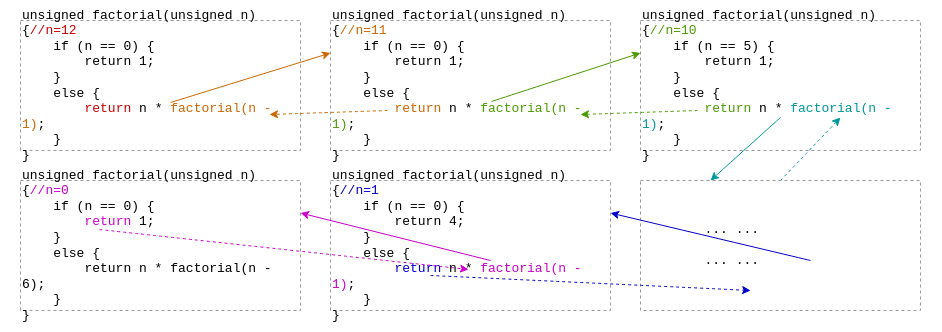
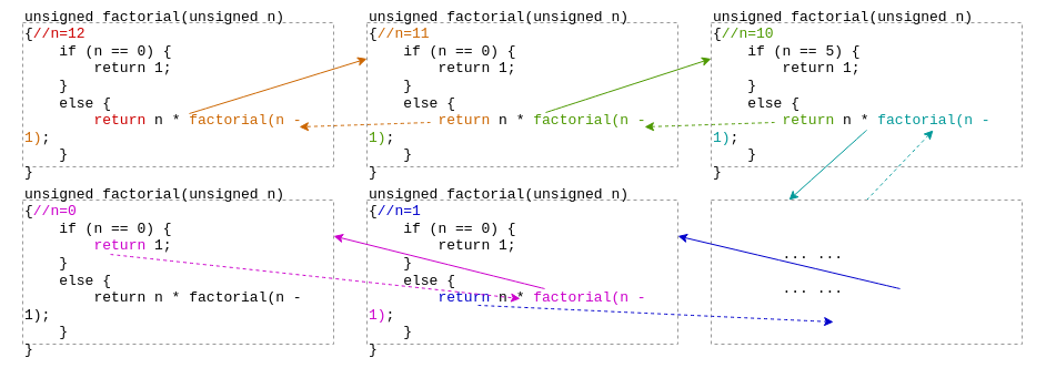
  <mxCell id="0" />
  <mxCell id="1" parent="0" />
  <mxCell id="2" value="&lt;div style=&quot;border-color: var(--border-color); font-family: Consolas, &amp;quot;Courier New&amp;quot;, monospace; font-size: 13px;&quot;&gt;unsigned factorial(unsigned n) {&lt;font color=&quot;#cc6600&quot;&gt;//n=11&lt;/font&gt;&lt;/div&gt;&lt;div style=&quot;border-color: var(--border-color); font-family: Consolas, &amp;quot;Courier New&amp;quot;, monospace; font-size: 13px;&quot;&gt;&amp;nbsp; &amp;nbsp; if (n == 0) {&lt;/div&gt;&lt;div style=&quot;border-color: var(--border-color); font-family: Consolas, &amp;quot;Courier New&amp;quot;, monospace; font-size: 13px;&quot;&gt;&amp;nbsp; &amp;nbsp; &amp;nbsp; &amp;nbsp; return 1;&lt;/div&gt;&lt;div style=&quot;border-color: var(--border-color); font-family: Consolas, &amp;quot;Courier New&amp;quot;, monospace; font-size: 13px;&quot;&gt;&amp;nbsp; &amp;nbsp; }&lt;/div&gt;&lt;div style=&quot;border-color: var(--border-color); font-family: Consolas, &amp;quot;Courier New&amp;quot;, monospace; font-size: 13px;&quot;&gt;&amp;nbsp; &amp;nbsp; else {&lt;/div&gt;&lt;div style=&quot;border-color: var(--border-color); font-family: Consolas, &amp;quot;Courier New&amp;quot;, monospace; font-size: 13px;&quot;&gt;&amp;nbsp; &amp;nbsp; &amp;nbsp; &amp;nbsp; &lt;font color=&quot;#cc6600&quot;&gt;return&lt;/font&gt; n * &lt;font color=&quot;#4d9900&quot;&gt;factorial(n - 1)&lt;/font&gt;;&lt;/div&gt;&lt;div style=&quot;border-color: var(--border-color); font-family: Consolas, &amp;quot;Courier New&amp;quot;, monospace; font-size: 13px;&quot;&gt;&amp;nbsp; &amp;nbsp; }&lt;/div&gt;&lt;div style=&quot;border-color: var(--border-color); font-family: Consolas, &amp;quot;Courier New&amp;quot;, monospace; font-size: 13px;&quot;&gt;}&lt;/div&gt;" style="text;html=1;align=left;verticalAlign=middle;whiteSpace=wrap;rounded=0;strokeColor=#999999;strokeWidth=1;dashed=1;" parent="1" vertex="1"><mxGeometry x="330" width="280" height="130" as="geometry" y="20" /></mxCell>
  <mxCell id="3" value="" style="curved=1;endArrow=classic;html=1;rounded=0;entryX=0;entryY=0.25;entryDx=0;entryDy=0;strokeColor=#4D9900;" parent="1" target="8" edge="1"><mxGeometry width="50" height="50" relative="1" as="geometry"><mxPoint x="491" y="101" as="sourcePoint" /><mxPoint x="661" y="34" as="targetPoint" /><Array as="points" /></mxGeometry></mxCell>
  <mxCell id="4" value="" style="curved=1;endArrow=classic;html=1;rounded=0;entryX=0;entryY=0;entryDx=0;entryDy=0;strokeColor=#4D9900;dashed=1;" parent="1" edge="1"><mxGeometry width="50" height="50" relative="1" as="geometry"><mxPoint x="697" y="110" as="sourcePoint" /><mxPoint x="580" y="114" as="targetPoint" /><Array as="points" /></mxGeometry></mxCell>
  <mxCell id="5" value="&lt;div style=&quot;border-color: var(--border-color); font-family: Consolas, &amp;quot;Courier New&amp;quot;, monospace; font-size: 13px;&quot;&gt;unsigned factorial(unsigned n) {&lt;font style=&quot;&quot; color=&quot;#cc0000&quot;&gt;//n=12&lt;/font&gt;&lt;/div&gt;&lt;div style=&quot;border-color: var(--border-color); font-family: Consolas, &amp;quot;Courier New&amp;quot;, monospace; font-size: 13px;&quot;&gt;&amp;nbsp; &amp;nbsp; if (n == 0) {&lt;/div&gt;&lt;div style=&quot;border-color: var(--border-color); font-family: Consolas, &amp;quot;Courier New&amp;quot;, monospace; font-size: 13px;&quot;&gt;&amp;nbsp; &amp;nbsp; &amp;nbsp; &amp;nbsp; return 1;&lt;/div&gt;&lt;div style=&quot;border-color: var(--border-color); font-family: Consolas, &amp;quot;Courier New&amp;quot;, monospace; font-size: 13px;&quot;&gt;&amp;nbsp; &amp;nbsp; }&lt;/div&gt;&lt;div style=&quot;border-color: var(--border-color); font-family: Consolas, &amp;quot;Courier New&amp;quot;, monospace; font-size: 13px;&quot;&gt;&amp;nbsp; &amp;nbsp; else {&lt;/div&gt;&lt;div style=&quot;border-color: var(--border-color); font-family: Consolas, &amp;quot;Courier New&amp;quot;, monospace; font-size: 13px;&quot;&gt;&amp;nbsp; &amp;nbsp; &amp;nbsp; &amp;nbsp; &lt;font color=&quot;#cc0000&quot;&gt;return&lt;/font&gt; n * &lt;font color=&quot;#cc6600&quot;&gt;factorial(n - 1)&lt;/font&gt;;&lt;/div&gt;&lt;div style=&quot;border-color: var(--border-color); font-family: Consolas, &amp;quot;Courier New&amp;quot;, monospace; font-size: 13px;&quot;&gt;&amp;nbsp; &amp;nbsp; }&lt;/div&gt;&lt;div style=&quot;border-color: var(--border-color); font-family: Consolas, &amp;quot;Courier New&amp;quot;, monospace; font-size: 13px;&quot;&gt;}&lt;/div&gt;" style="text;html=1;align=left;verticalAlign=middle;whiteSpace=wrap;rounded=0;strokeColor=#999999;strokeWidth=1;dashed=1;" parent="1" vertex="1"><mxGeometry width="280" height="130" as="geometry" x="20" y="20" /></mxCell>
  <mxCell id="6" value="" style="curved=1;endArrow=classic;html=1;rounded=0;entryX=0;entryY=0.25;entryDx=0;entryDy=0;strokeColor=#CC6600;" parent="1" target="2" edge="1"><mxGeometry width="50" height="50" relative="1" as="geometry"><mxPoint x="170" y="102" as="sourcePoint" /><mxPoint x="340" y="35" as="targetPoint" /><Array as="points" /></mxGeometry></mxCell>
  <mxCell id="7" value="" style="curved=1;endArrow=classic;html=1;rounded=0;entryX=0;entryY=0;entryDx=0;entryDy=0;strokeColor=#CC6600;dashed=1;" parent="1" edge="1"><mxGeometry width="50" height="50" relative="1" as="geometry"><mxPoint x="387" y="110" as="sourcePoint" /><mxPoint x="269" y="114" as="targetPoint" /><Array as="points" /></mxGeometry></mxCell>
  <mxCell id="8" value="&lt;div style=&quot;border-color: var(--border-color); font-family: Consolas, &amp;quot;Courier New&amp;quot;, monospace; font-size: 13px;&quot;&gt;unsigned factorial(unsigned n) {&lt;font color=&quot;#4d9900&quot;&gt;//n=10&lt;/font&gt;&lt;/div&gt;&lt;div style=&quot;border-color: var(--border-color); font-family: Consolas, &amp;quot;Courier New&amp;quot;, monospace; font-size: 13px;&quot;&gt;&amp;nbsp; &amp;nbsp; if (n == 5) {&lt;/div&gt;&lt;div style=&quot;border-color: var(--border-color); font-family: Consolas, &amp;quot;Courier New&amp;quot;, monospace; font-size: 13px;&quot;&gt;&amp;nbsp; &amp;nbsp; &amp;nbsp; &amp;nbsp; return 1;&lt;/div&gt;&lt;div style=&quot;border-color: var(--border-color); font-family: Consolas, &amp;quot;Courier New&amp;quot;, monospace; font-size: 13px;&quot;&gt;&amp;nbsp; &amp;nbsp; }&lt;/div&gt;&lt;div style=&quot;border-color: var(--border-color); font-family: Consolas, &amp;quot;Courier New&amp;quot;, monospace; font-size: 13px;&quot;&gt;&amp;nbsp; &amp;nbsp; else {&lt;/div&gt;&lt;div style=&quot;border-color: var(--border-color); font-family: Consolas, &amp;quot;Courier New&amp;quot;, monospace; font-size: 13px;&quot;&gt;&amp;nbsp; &amp;nbsp; &amp;nbsp; &amp;nbsp; &lt;font color=&quot;#4d9900&quot;&gt;return&lt;/font&gt; n * &lt;font color=&quot;#009999&quot;&gt;factorial(n - 1)&lt;/font&gt;;&lt;/div&gt;&lt;div style=&quot;border-color: var(--border-color); font-family: Consolas, &amp;quot;Courier New&amp;quot;, monospace; font-size: 13px;&quot;&gt;&amp;nbsp; &amp;nbsp; }&lt;/div&gt;&lt;div style=&quot;border-color: var(--border-color); font-family: Consolas, &amp;quot;Courier New&amp;quot;, monospace; font-size: 13px;&quot;&gt;}&lt;/div&gt;" style="text;html=1;align=left;verticalAlign=middle;whiteSpace=wrap;rounded=0;strokeColor=#999999;strokeWidth=1;dashed=1;" parent="1" vertex="1"><mxGeometry x="640" width="280" height="130" as="geometry" y="20" /></mxCell>
  <mxCell id="9" value="" style="curved=1;endArrow=classic;html=1;rounded=0;entryX=0.25;entryY=0;entryDx=0;entryDy=0;strokeColor=#009999;" parent="1" target="11" edge="1"><mxGeometry width="50" height="50" relative="1" as="geometry"><mxPoint x="780" y="117" as="sourcePoint" /><mxPoint x="710" y="190" as="targetPoint" /><Array as="points" /></mxGeometry></mxCell>
  <mxCell id="10" value="" style="curved=1;endArrow=classic;html=1;rounded=0;strokeColor=#009999;exitX=0.5;exitY=0;exitDx=0;exitDy=0;dashed=1;" parent="1" source="11" edge="1"><mxGeometry width="50" height="50" relative="1" as="geometry"><mxPoint x="798.118" y="190" as="sourcePoint" /><mxPoint x="840" y="117" as="targetPoint" /><Array as="points" /></mxGeometry></mxCell>
  <mxCell id="11" value="&lt;div style=&quot;border-color: var(--border-color); font-family: Consolas, &amp;quot;Courier New&amp;quot;, monospace; font-size: 13px;&quot;&gt;&lt;span style=&quot;white-space: pre;&quot;&gt;&#09;&lt;/span&gt;... ...&lt;/div&gt;&lt;div style=&quot;border-color: var(--border-color); font-family: Consolas, &amp;quot;Courier New&amp;quot;, monospace; font-size: 13px;&quot;&gt;&lt;br&gt;&lt;/div&gt;&lt;div style=&quot;border-color: var(--border-color); font-family: Consolas, &amp;quot;Courier New&amp;quot;, monospace; font-size: 13px;&quot;&gt;&lt;span style=&quot;white-space: pre;&quot;&gt;&#09;&lt;/span&gt;... ...&lt;br&gt;&lt;/div&gt;" style="text;html=1;align=left;verticalAlign=middle;whiteSpace=wrap;rounded=0;strokeColor=#999999;strokeWidth=1;dashed=1;" parent="1" vertex="1"><mxGeometry x="640" y="180" width="280" height="130" as="geometry" /></mxCell>
- <mxCell id="12" value="&lt;div style=&quot;border-color: var(--border-color); font-family: Consolas, &amp;quot;Courier New&amp;quot;, monospace; font-size: 13px;&quot;&gt;unsigned factorial(unsigned n) {&lt;font color=&quot;#0000cc&quot;&gt;//n=1&lt;/font&gt;&lt;/div&gt;&lt;div style=&quot;border-color: var(--border-color); font-family: Consolas, &amp;quot;Courier New&amp;quot;, monospace; font-size: 13px;&quot;&gt;&amp;nbsp; &amp;nbsp; if (n == 0) {&lt;/div&gt;&lt;div style=&quot;border-color: var(--border-color); font-family: Consolas, &amp;quot;Courier New&amp;quot;, monospace; font-size: 13px;&quot;&gt;&amp;nbsp; &amp;nbsp; &amp;nbsp; &amp;nbsp; return 4;&lt;/div&gt;&lt;div style=&quot;border-color: var(--border-color); font-family: Consolas, &amp;quot;Courier New&amp;quot;, monospace; font-size: 13px;&quot;&gt;&amp;nbsp; &amp;nbsp; }&lt;/div&gt;&lt;div style=&quot;border-color: var(--border-color); font-family: Consolas, &amp;quot;Courier New&amp;quot;, monospace; font-size: 13px;&quot;&gt;&amp;nbsp; &amp;nbsp; else {&lt;/div&gt;&lt;div style=&quot;border-color: var(--border-color); font-family: Consolas, &amp;quot;Courier New&amp;quot;, monospace; font-size: 13px;&quot;&gt;&amp;nbsp; &amp;nbsp; &amp;nbsp; &amp;nbsp; &lt;font color=&quot;#0000cc&quot;&gt;return&lt;/font&gt; n * &lt;font color=&quot;#cc00cc&quot;&gt;factorial(n - 1)&lt;/font&gt;;&lt;/div&gt;&lt;div style=&quot;border-color: var(--border-color); font-family: Consolas, &amp;quot;Courier New&amp;quot;, monospace; font-size: 13px;&quot;&gt;&amp;nbsp; &amp;nbsp; }&lt;/div&gt;&lt;div style=&quot;border-color: var(--border-color); font-family: Consolas, &amp;quot;Courier New&amp;quot;, monospace; font-size: 13px;&quot;&gt;}&lt;/div&gt;" style="text;html=1;align=left;verticalAlign=middle;whiteSpace=wrap;rounded=0;strokeColor=#999999;strokeWidth=1;dashed=1;" parent="1" vertex="1"><mxGeometry x="330" y="180" width="280" height="130" as="geometry" /></mxCell>
- <mxCell id="13" value="&lt;div style=&quot;border-color: var(--border-color); font-family: Consolas, &amp;quot;Courier New&amp;quot;, monospace; font-size: 13px;&quot;&gt;unsigned factorial(unsigned n) {&lt;font color=&quot;#cc00cc&quot;&gt;//n=0&lt;/font&gt;&lt;/div&gt;&lt;div style=&quot;border-color: var(--border-color); font-family: Consolas, &amp;quot;Courier New&amp;quot;, monospace; font-size: 13px;&quot;&gt;&amp;nbsp; &amp;nbsp; if (n == 0) {&lt;/div&gt;&lt;div style=&quot;border-color: var(--border-color); font-family: Consolas, &amp;quot;Courier New&amp;quot;, monospace; font-size: 13px;&quot;&gt;&amp;nbsp; &amp;nbsp; &amp;nbsp; &amp;nbsp; &lt;font color=&quot;#cc00cc&quot;&gt;return&lt;/font&gt; 1;&lt;/div&gt;&lt;div style=&quot;border-color: var(--border-color); font-family: Consolas, &amp;quot;Courier New&amp;quot;, monospace; font-size: 13px;&quot;&gt;&amp;nbsp; &amp;nbsp; }&lt;/div&gt;&lt;div style=&quot;border-color: var(--border-color); font-family: Consolas, &amp;quot;Courier New&amp;quot;, monospace; font-size: 13px;&quot;&gt;&amp;nbsp; &amp;nbsp; else {&lt;/div&gt;&lt;div style=&quot;border-color: var(--border-color); font-family: Consolas, &amp;quot;Courier New&amp;quot;, monospace; font-size: 13px;&quot;&gt;&amp;nbsp; &amp;nbsp; &amp;nbsp; &amp;nbsp; return n * factorial(n - 6);&lt;/div&gt;&lt;div style=&quot;border-color: var(--border-color); font-family: Consolas, &amp;quot;Courier New&amp;quot;, monospace; font-size: 13px;&quot;&gt;&amp;nbsp; &amp;nbsp; }&lt;/div&gt;&lt;div style=&quot;border-color: var(--border-color); font-family: Consolas, &amp;quot;Courier New&amp;quot;, monospace; font-size: 13px;&quot;&gt;}&lt;/div&gt;" style="text;html=1;align=left;verticalAlign=middle;whiteSpace=wrap;rounded=0;strokeColor=#999999;strokeWidth=1;dashed=1;" parent="1" vertex="1"><mxGeometry y="180" width="280" height="130" as="geometry" x="20" /></mxCell>
+ <mxCell id="12" value="&lt;div style=&quot;border-color: var(--border-color); font-family: Consolas, &amp;quot;Courier New&amp;quot;, monospace; font-size: 13px;&quot;&gt;unsigned factorial(unsigned n) {&lt;font color=&quot;#0000cc&quot;&gt;//n=1&lt;/font&gt;&lt;/div&gt;&lt;div style=&quot;border-color: var(--border-color); font-family: Consolas, &amp;quot;Courier New&amp;quot;, monospace; font-size: 13px;&quot;&gt;&amp;nbsp; &amp;nbsp; if (n == 0) {&lt;/div&gt;&lt;div style=&quot;border-color: var(--border-color); font-family: Consolas, &amp;quot;Courier New&amp;quot;, monospace; font-size: 13px;&quot;&gt;&amp;nbsp; &amp;nbsp; &amp;nbsp; &amp;nbsp; return 1;&lt;/div&gt;&lt;div style=&quot;border-color: var(--border-color); font-family: Consolas, &amp;quot;Courier New&amp;quot;, monospace; font-size: 13px;&quot;&gt;&amp;nbsp; &amp;nbsp; }&lt;/div&gt;&lt;div style=&quot;border-color: var(--border-color); font-family: Consolas, &amp;quot;Courier New&amp;quot;, monospace; font-size: 13px;&quot;&gt;&amp;nbsp; &amp;nbsp; else {&lt;/div&gt;&lt;div style=&quot;border-color: var(--border-color); font-family: Consolas, &amp;quot;Courier New&amp;quot;, monospace; font-size: 13px;&quot;&gt;&amp;nbsp; &amp;nbsp; &amp;nbsp; &amp;nbsp; &lt;font color=&quot;#0000cc&quot;&gt;return&lt;/font&gt; n * &lt;font color=&quot;#cc00cc&quot;&gt;factorial(n - 1)&lt;/font&gt;;&lt;/div&gt;&lt;div style=&quot;border-color: var(--border-color); font-family: Consolas, &amp;quot;Courier New&amp;quot;, monospace; font-size: 13px;&quot;&gt;&amp;nbsp; &amp;nbsp; }&lt;/div&gt;&lt;div style=&quot;border-color: var(--border-color); font-family: Consolas, &amp;quot;Courier New&amp;quot;, monospace; font-size: 13px;&quot;&gt;}&lt;/div&gt;" style="text;html=1;align=left;verticalAlign=middle;whiteSpace=wrap;rounded=0;strokeColor=#999999;strokeWidth=1;dashed=1;" parent="1" vertex="1"><mxGeometry x="330" y="180" width="280" height="130" as="geometry" /></mxCell>
+ <mxCell id="13" value="&lt;div style=&quot;border-color: var(--border-color); font-family: Consolas, &amp;quot;Courier New&amp;quot;, monospace; font-size: 13px;&quot;&gt;unsigned factorial(unsigned n) {&lt;font color=&quot;#cc00cc&quot;&gt;//n=0&lt;/font&gt;&lt;/div&gt;&lt;div style=&quot;border-color: var(--border-color); font-family: Consolas, &amp;quot;Courier New&amp;quot;, monospace; font-size: 13px;&quot;&gt;&amp;nbsp; &amp;nbsp; if (n == 0) {&lt;/div&gt;&lt;div style=&quot;border-color: var(--border-color); font-family: Consolas, &amp;quot;Courier New&amp;quot;, monospace; font-size: 13px;&quot;&gt;&amp;nbsp; &amp;nbsp; &amp;nbsp; &amp;nbsp; &lt;font color=&quot;#cc00cc&quot;&gt;return&lt;/font&gt; 1;&lt;/div&gt;&lt;div style=&quot;border-color: var(--border-color); font-family: Consolas, &amp;quot;Courier New&amp;quot;, monospace; font-size: 13px;&quot;&gt;&amp;nbsp; &amp;nbsp; }&lt;/div&gt;&lt;div style=&quot;border-color: var(--border-color); font-family: Consolas, &amp;quot;Courier New&amp;quot;, monospace; font-size: 13px;&quot;&gt;&amp;nbsp; &amp;nbsp; else {&lt;/div&gt;&lt;div style=&quot;border-color: var(--border-color); font-family: Consolas, &amp;quot;Courier New&amp;quot;, monospace; font-size: 13px;&quot;&gt;&amp;nbsp; &amp;nbsp; &amp;nbsp; &amp;nbsp; return n * factorial(n - 1);&lt;/div&gt;&lt;div style=&quot;border-color: var(--border-color); font-family: Consolas, &amp;quot;Courier New&amp;quot;, monospace; font-size: 13px;&quot;&gt;&amp;nbsp; &amp;nbsp; }&lt;/div&gt;&lt;div style=&quot;border-color: var(--border-color); font-family: Consolas, &amp;quot;Courier New&amp;quot;, monospace; font-size: 13px;&quot;&gt;}&lt;/div&gt;" style="text;html=1;align=left;verticalAlign=middle;whiteSpace=wrap;rounded=0;strokeColor=#999999;strokeWidth=1;dashed=1;" parent="1" vertex="1"><mxGeometry y="180" width="280" height="130" as="geometry" x="20" /></mxCell>
  <mxCell id="14" value="" style="curved=1;endArrow=classic;html=1;rounded=0;strokeColor=#CC00CC;entryX=1;entryY=0.25;entryDx=0;entryDy=0;" parent="1" target="13" edge="1"><mxGeometry width="50" height="50" relative="1" as="geometry"><mxPoint x="490" y="260" as="sourcePoint" /><mxPoint x="237" y="193" as="targetPoint" /><Array as="points" /></mxGeometry></mxCell>
  <mxCell id="15" value="" style="curved=1;endArrow=classic;html=1;rounded=0;strokeColor=#CC00CC;entryX=0.5;entryY=0.692;entryDx=0;entryDy=0;entryPerimeter=0;exitX=0.286;exitY=0.385;exitDx=0;exitDy=0;exitPerimeter=0;dashed=1;" parent="1" edge="1"><mxGeometry width="50" height="50" relative="1" as="geometry"><mxPoint x="99.08" y="229.05" as="sourcePoint" /><mxPoint x="468" y="268.96" as="targetPoint" /><Array as="points" /></mxGeometry></mxCell>
  <mxCell id="16" value="" style="curved=1;endArrow=classic;html=1;rounded=0;strokeColor=#0000CC;entryX=1;entryY=0.25;entryDx=0;entryDy=0;" parent="1" target="12" edge="1"><mxGeometry width="50" height="50" relative="1" as="geometry"><mxPoint x="810" y="260" as="sourcePoint" /><mxPoint x="557" y="193" as="targetPoint" /><Array as="points" /></mxGeometry></mxCell>
  <mxCell id="17" value="" style="curved=1;endArrow=classic;html=1;rounded=0;strokeColor=#0000CC;exitX=0.286;exitY=0.769;exitDx=0;exitDy=0;exitPerimeter=0;entryX=0.429;entryY=0.846;entryDx=0;entryDy=0;entryPerimeter=0;dashed=1;" parent="1" edge="1"><mxGeometry width="50" height="50" relative="1" as="geometry"><mxPoint x="430.08" y="274.97" as="sourcePoint" /><mxPoint x="750.12" y="289.98" as="targetPoint" /><Array as="points" /></mxGeometry></mxCell>
